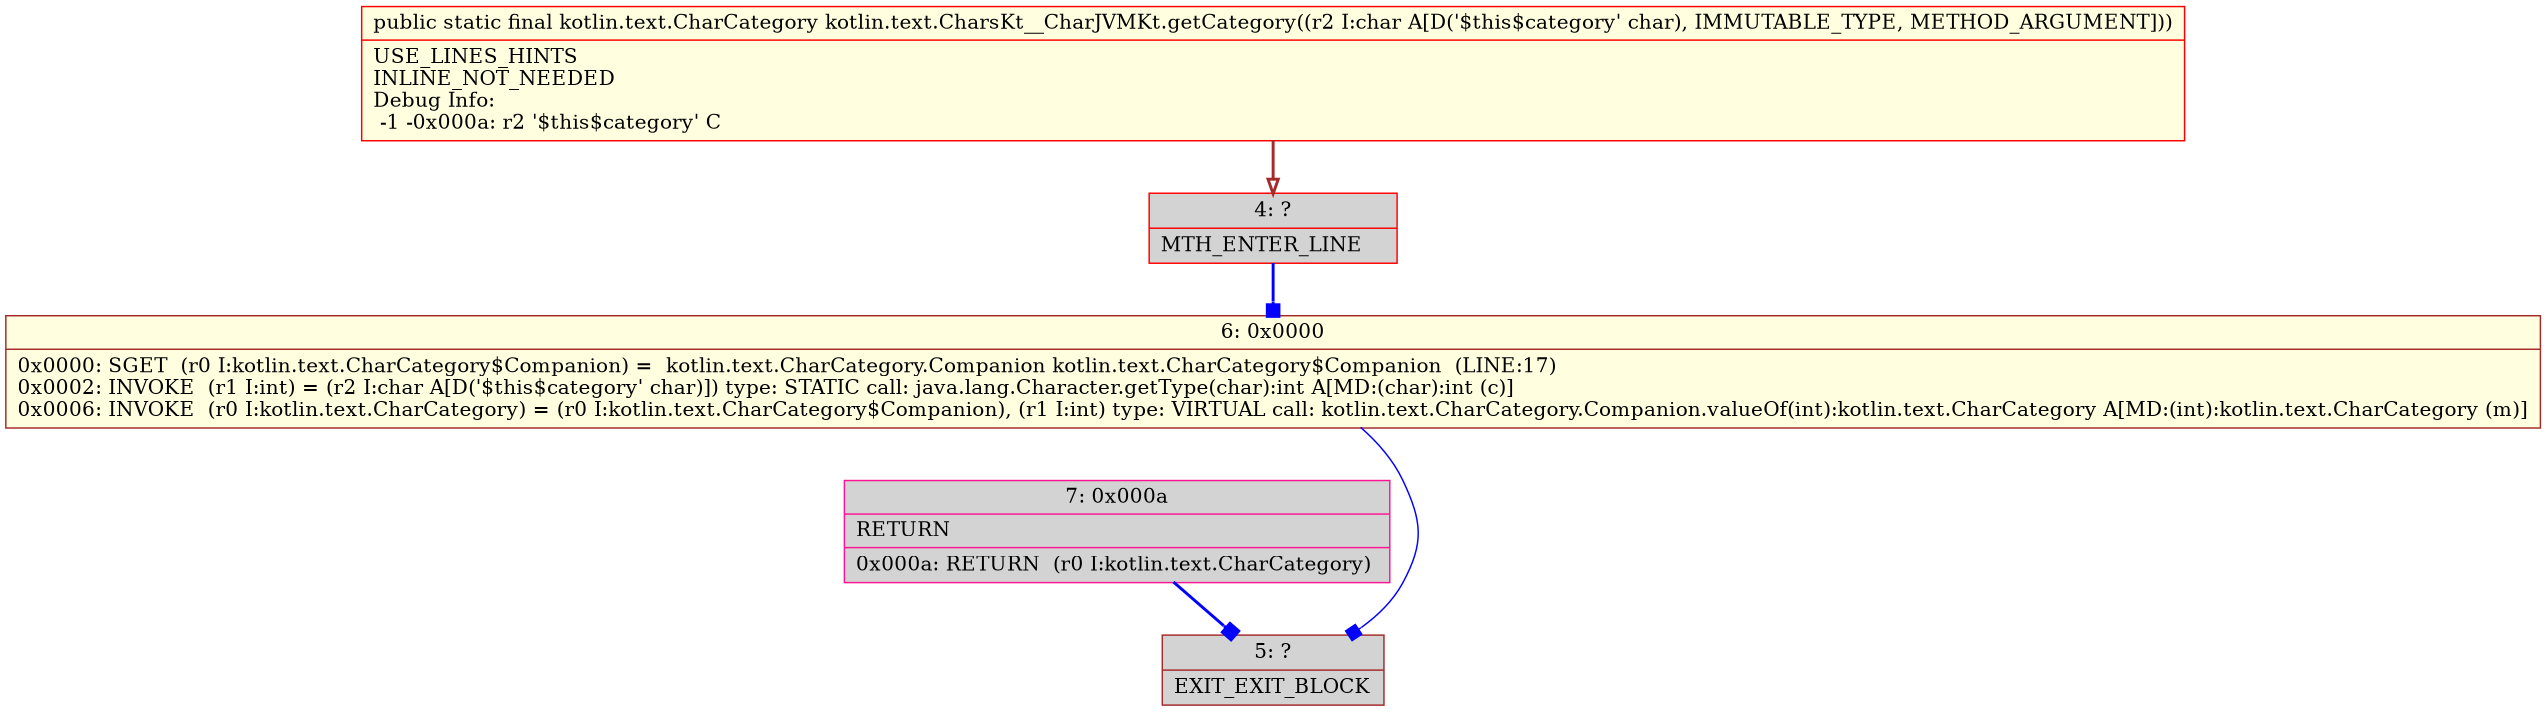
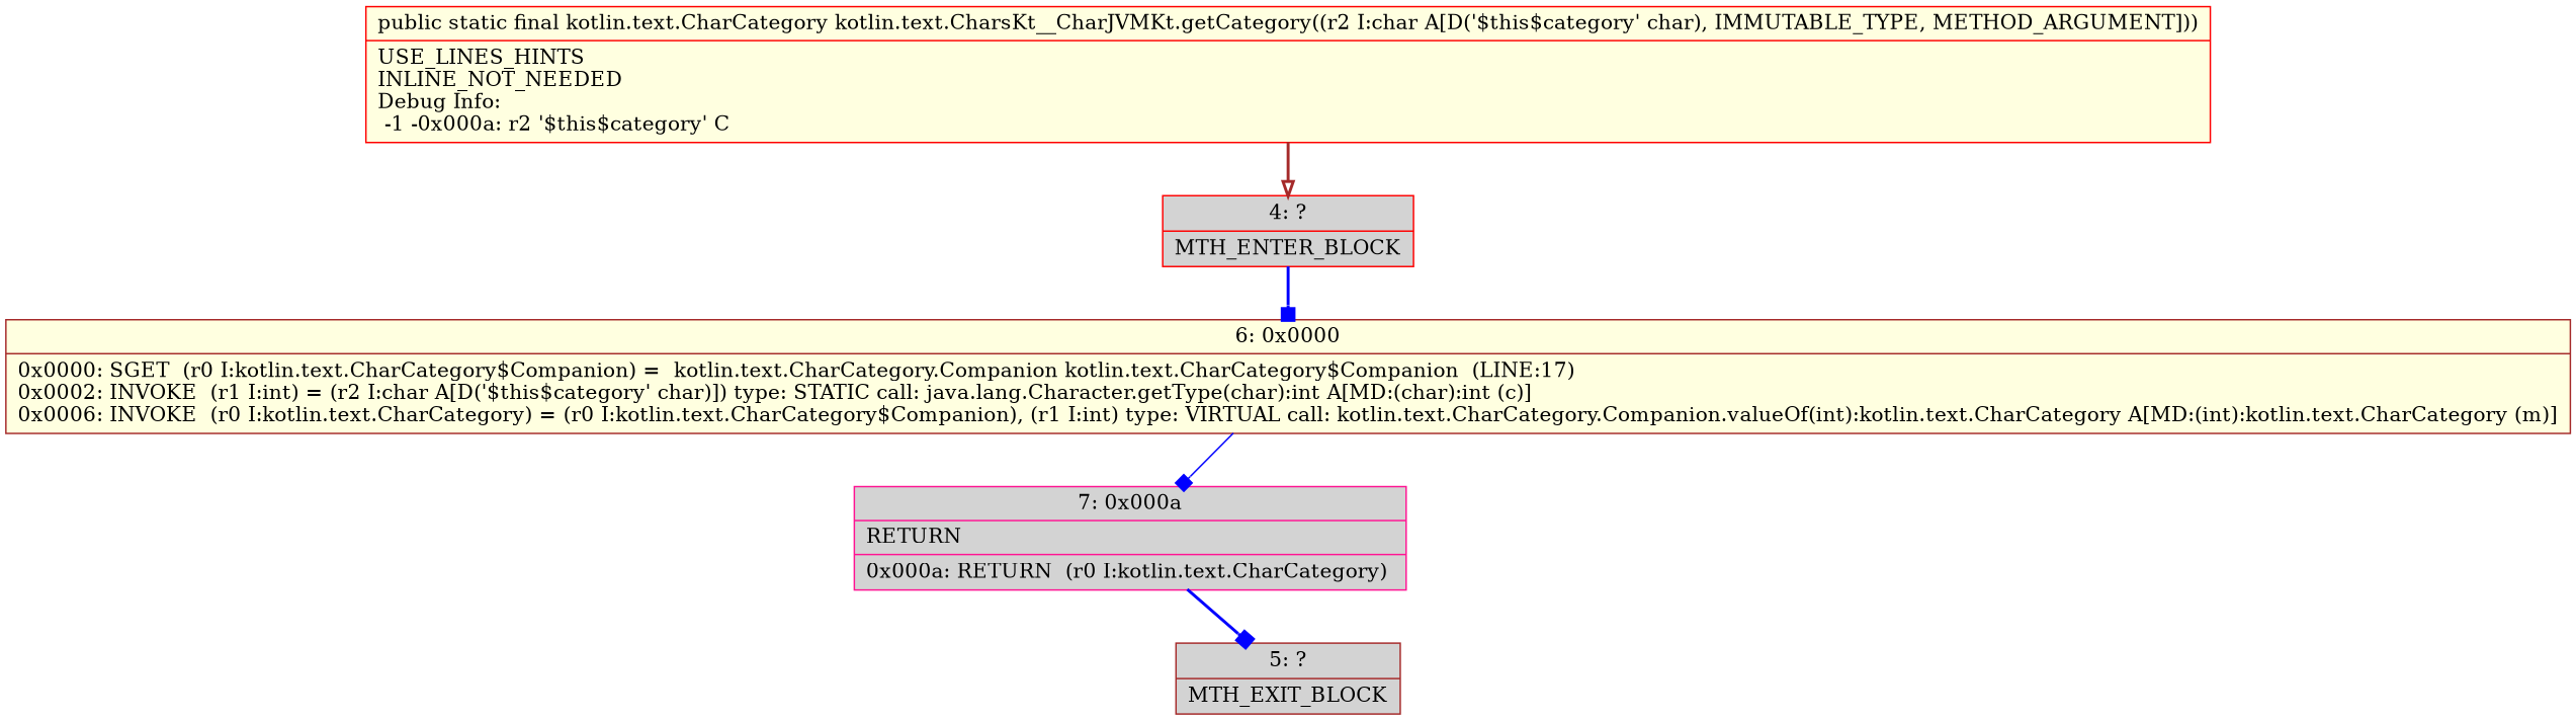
  digraph {
    node [color=red fillcolor=lightgrey shape=record style=filled]
    edge [arrowhead=box color=blue style=bold]
-   n1 [label="{4\:\ ?|MTH_ENTER_LINE\l}"]
+   n1 [label="{4\:\ ?|MTH_ENTER_BLOCK\l}"]
    n2 [color=brown fillcolor=lightyellow label="{6\:\ 0x0000|0x0000: SGET  (r0 I:kotlin.text.CharCategory$Companion) =  kotlin.text.CharCategory.Companion kotlin.text.CharCategory$Companion  (LINE:17)\l0x0002: INVOKE  (r1 I:int) = (r2 I:char A[D('$this$category' char)]) type: STATIC call: java.lang.Character.getType(char):int A[MD:(char):int (c)]\l0x0006: INVOKE  (r0 I:kotlin.text.CharCategory) = (r0 I:kotlin.text.CharCategory$Companion), (r1 I:int) type: VIRTUAL call: kotlin.text.CharCategory.Companion.valueOf(int):kotlin.text.CharCategory A[MD:(int):kotlin.text.CharCategory (m)]\l}"]
    n3 [color=deeppink label="{7\:\ 0x000a|RETURN\l|0x000a: RETURN  (r0 I:kotlin.text.CharCategory) \l}"]
-   n4 [color=brown label="{5\:\ ?|EXIT_EXIT_BLOCK\l}"]
+   n4 [color=brown label="{5\:\ ?|MTH_EXIT_BLOCK\l}"]
    n5 [fillcolor=lightyellow label="{public static final kotlin.text.CharCategory kotlin.text.CharsKt__CharJVMKt.getCategory((r2 I:char A[D('$this$category' char), IMMUTABLE_TYPE, METHOD_ARGUMENT]))  | USE_LINES_HINTS\lINLINE_NOT_NEEDED\lDebug Info:\l  \-1 \-0x000a: r2 '$this$category' C\l}"]
    n1 -> n2
-   n2 -> n4 [style=solid]
+   n2 -> n3 [style=solid]
    n3 -> n4
    n5 -> n1 [arrowhead=onormal color=brown]
  }
